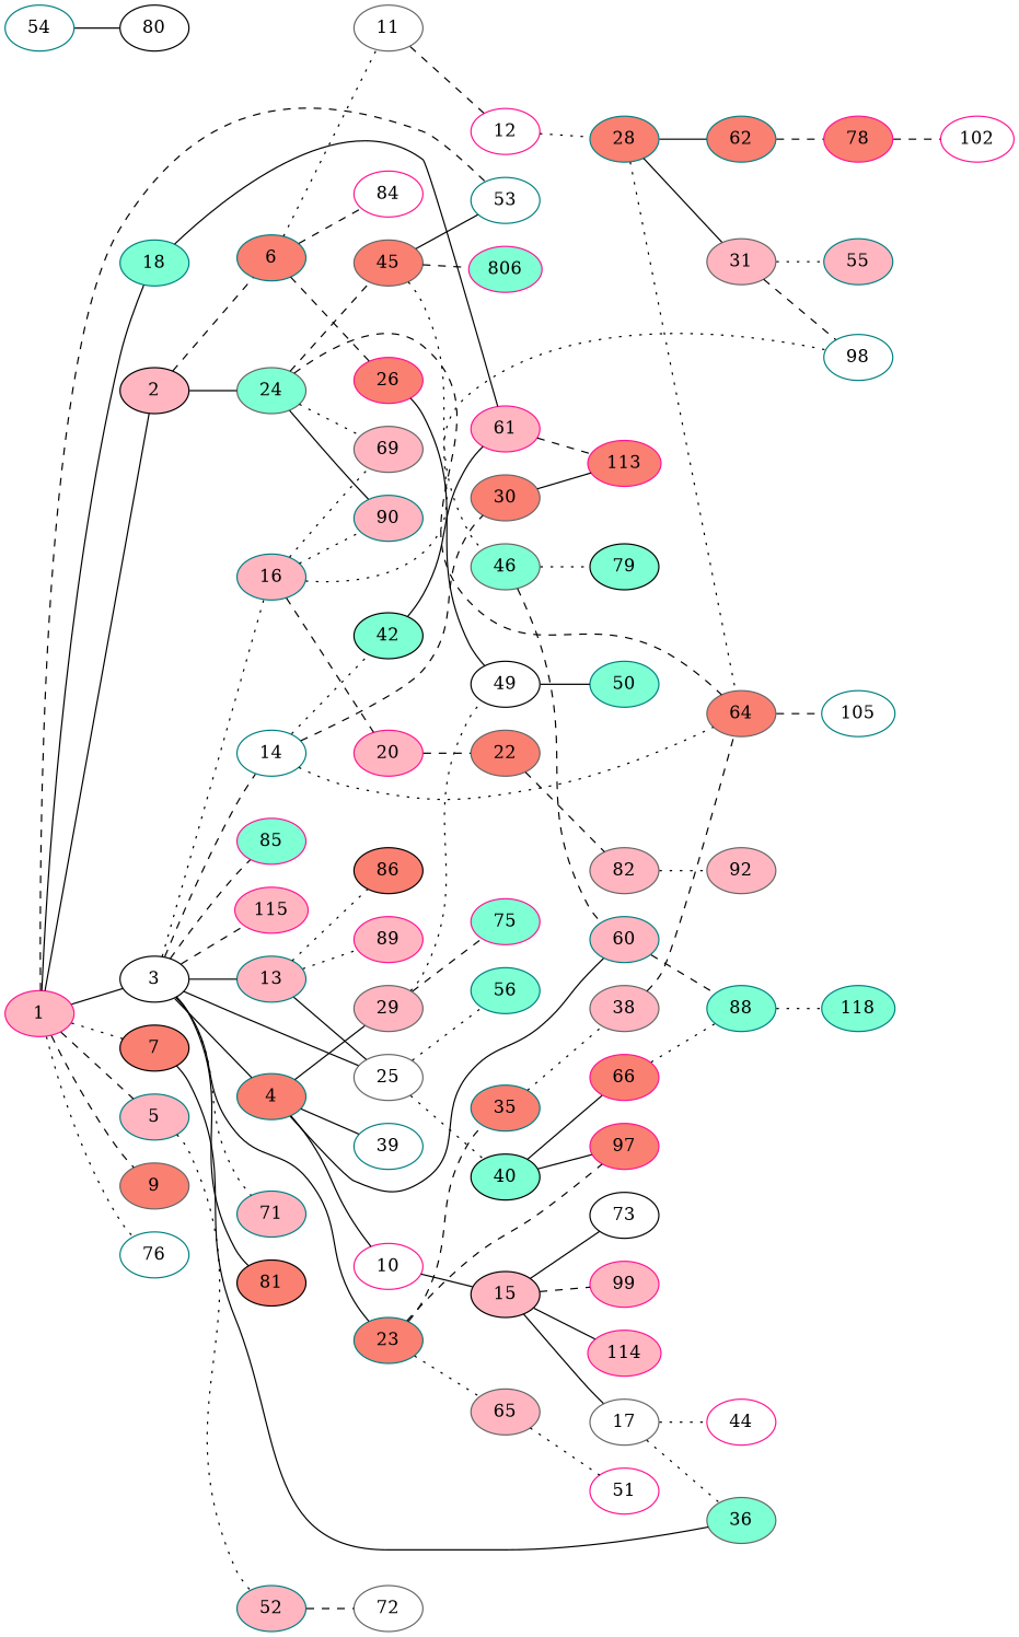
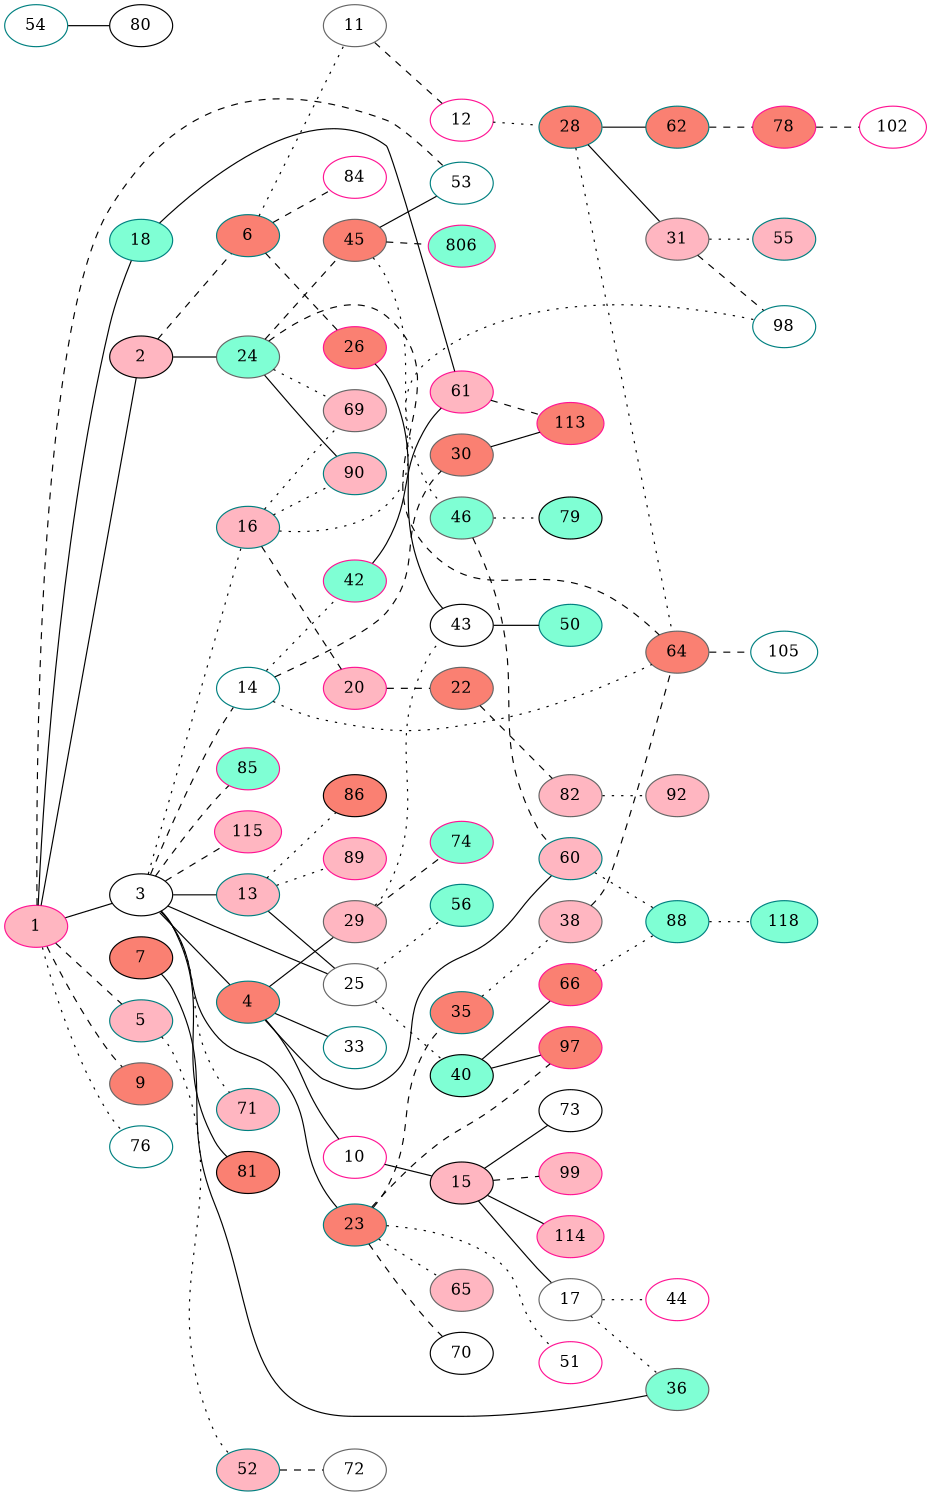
  graph {
    rankdir=LR
    node [color=teal fillcolor=lightpink style=filled]
    edge [style=solid]
    1 [color=deeppink super="+57"]
    2 [color=black super="+91"]
    3 [color=black fillcolor=white super="+8"]
    5
    7 [color=black fillcolor=salmon super="+77"]
    9 [color=gray40 fillcolor=salmon super="+34"]
    18 [fillcolor=aquamarine]
    53 [fillcolor=white]
    76 [fillcolor=white]
    6 [fillcolor=salmon super="+19"]
    24 [color=gray40 fillcolor=aquamarine super="+48"]
    4 [fillcolor=salmon super="+32"]
    13 [super="+67"]
    14 [fillcolor=white super="+93"]
    16 [super="+21"]
    23 [fillcolor=salmon super="+27"]
    25 [color=gray40 fillcolor=white super="+33"]
    71
    81 [color=black fillcolor=salmon]
    85 [color=deeppink fillcolor=aquamarine]
    115 [color=deeppink]
    52
    36 [color=gray40 fillcolor=aquamarine super="+68"]
    61 [color=deeppink super="+63"]
    11 [color=gray40 fillcolor=white super="+75"]
    26 [color=deeppink fillcolor=salmon super="+103"]
    84 [color=deeppink fillcolor=white]
    64 [color=gray40 fillcolor=salmon super="+96"]
    69 [color=gray40]
    45 [color=gray40 fillcolor=salmon super="+87"]
    90
    10 [color=deeppink fillcolor=white super="+101"]
    29 [color=gray40 super="+47"]
-   39 [fillcolor=white]
+   39 [fillcolor=white label=33]
    60 [super="+111"]
    86 [color=black fillcolor=salmon]
    89 [color=deeppink]
    30 [color=gray40 fillcolor=salmon super="+94"]
-   42 [color=black fillcolor=aquamarine super="+117"]
+   42 [color=deeppink fillcolor=aquamarine super="+117"]
    20 [color=deeppink]
    98 [fillcolor=white super="+110"]
    35 [fillcolor=salmon super="+58"]
    51 [color=deeppink fillcolor=white]
    65 [color=gray40]
+   70 [color=black fillcolor=white]
    97 [color=deeppink fillcolor=salmon]
    40 [color=black fillcolor=aquamarine super="+100"]
    56 [fillcolor=aquamarine super="+108"]
    15 [color=black super="+95"]
-   49 [color=black fillcolor=white]
-   74 [color=deeppink fillcolor=aquamarine label=75]
+   49 [color=black fillcolor=white label=43]
+   74 [color=deeppink fillcolor=aquamarine]
    88 [fillcolor=aquamarine]
    72 [color=gray40 fillcolor=white]
    12 [color=deeppink fillcolor=white super="+109"]
    17 [color=gray40 fillcolor=white super="+43"]
    73 [color=black fillcolor=white]
    99 [color=deeppink]
    114 [color=deeppink]
    28 [fillcolor=salmon super="+41"]
    31 [color=gray40]
    62 [fillcolor=salmon]
    113 [color=deeppink fillcolor=salmon]
    105 [fillcolor=white]
    44 [color=deeppink fillcolor=white]
    22 [color=gray40 fillcolor=salmon super="+37"]
    54 [fillcolor=white]
    80 [color=black fillcolor=white super="+116"]
    82 [color=gray40 super="+83"]
    92 [color=gray40]
    38 [color=gray40]
    46 [color=gray40 fillcolor=aquamarine super="+59"]
    n72 [color=deeppink fillcolor=aquamarine label=806]
    66 [color=deeppink fillcolor=salmon super="+112"]
    50 [fillcolor=aquamarine]
    55 [super="+107"]
    78 [color=deeppink fillcolor=salmon super="+104"]
    79 [color=black fillcolor=aquamarine]
    118 [fillcolor=aquamarine]
    102 [color=deeppink fillcolor=white]
    1 -- 2
    1 -- 3
    1 -- 5 [style=dashed]
-   1 -- 7 [style=dotted]
    1 -- 9 [style=dashed]
    1 -- 18
    1 -- 53 [style=dashed]
    1 -- 76 [style=dotted]
    2 -- 6 [style=dashed]
    2 -- 24
    3 -- 4
    3 -- 13
    3 -- 14 [style=dashed]
    3 -- 16 [style=dotted]
    3 -- 23
    3 -- 25
    3 -- 71 [style=dotted]
    3 -- 81
    3 -- 85 [style=dashed]
    3 -- 115 [style=dashed]
    5 -- 52 [style=dotted]
    7 -- 36
    18 -- 61
    6 -- 11 [style=dotted]
    6 -- 26 [style=dashed]
    6 -- 84 [style=dashed]
    24 -- 64 [style=dashed]
    24 -- 69 [style=dotted]
    24 -- 45 [style=dashed]
    24 -- 90
    4 -- 10
    4 -- 29
    4 -- 39
    4 -- 60
    13 -- 25
    13 -- 86 [style=dotted]
    13 -- 89 [style=dotted]
    14 -- 64 [style=dotted]
    14 -- 30 [style=dashed]
    14 -- 42 [style=dotted]
    16 -- 69 [style=dotted]
    16 -- 90 [style=dotted]
    16 -- 20 [style=dashed]
    16 -- 98 [style=dotted]
    23 -- 35 [style=dashed]
-   65 -- 51 [style=dotted]
+   23 -- 51 [style=dotted]
    23 -- 65 [style=dotted]
+   23 -- 70 [style=dashed]
    23 -- 97 [style=dashed]
    25 -- 40 [style=dotted]
    25 -- 56 [style=dotted]
    52 -- 72 [style=dashed]
    61 -- 113 [style=dashed]
    11 -- 12 [style=dashed]
    26 -- 49
    64 -- 105 [style=dashed]
    45 -- 53
    45 -- 46 [style=dotted]
    45 -- n72 [style=dashed]
    10 -- 15
    29 -- 49 [style=dotted]
    29 -- 74 [style=dashed]
-   60 -- 88 [style=dashed]
+   60 -- 88 [style=dotted]
    30 -- 113
    42 -- 61
    20 -- 22 [style=dashed]
    35 -- 38 [style=dotted]
    40 -- 97
    40 -- 66
    15 -- 17
    15 -- 73
    15 -- 99 [style=dashed]
    15 -- 114
    49 -- 50
    88 -- 118 [style=dotted]
    12 -- 28 [style=dotted weight=2]
    17 -- 36 [style=dotted]
    17 -- 44 [style=dotted]
    28 -- 64 [style=dotted]
    28 -- 31
    28 -- 62
    31 -- 98 [style=dashed]
    31 -- 55 [style=dotted]
    62 -- 78 [style=dashed]
    22 -- 82 [style=dashed]
    54 -- 80
    82 -- 92 [style=dotted]
    38 -- 64 [style=dashed]
    46 -- 60 [style=dashed]
    46 -- 79 [style=dotted]
    66 -- 88 [style=dotted]
    78 -- 102 [style=dashed]
  }
